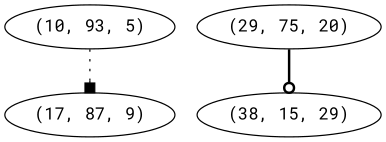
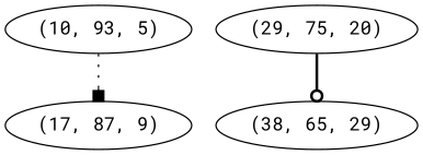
  digraph {
    fontname="Roboto Mono"
    node [fontname="Roboto Mono"]
    edge [fontname="Roboto Mono"]
    "(10, 93, 5)"
    "(17, 87, 9)"
    "(29, 75, 20)"
-   "(38, 65, 29)" [label="(38, 15, 29)"]
+   "(38, 65, 29)"
    "(10, 93, 5)" -> "(17, 87, 9)" [arrowhead=box style=dotted]
    "(29, 75, 20)" -> "(38, 65, 29)" [arrowhead=odot style=bold]
  }
